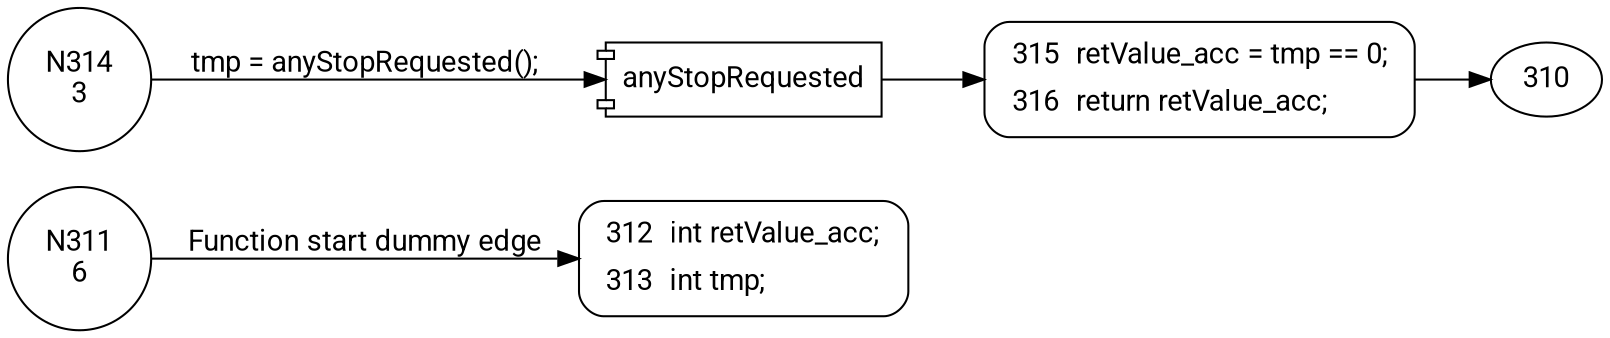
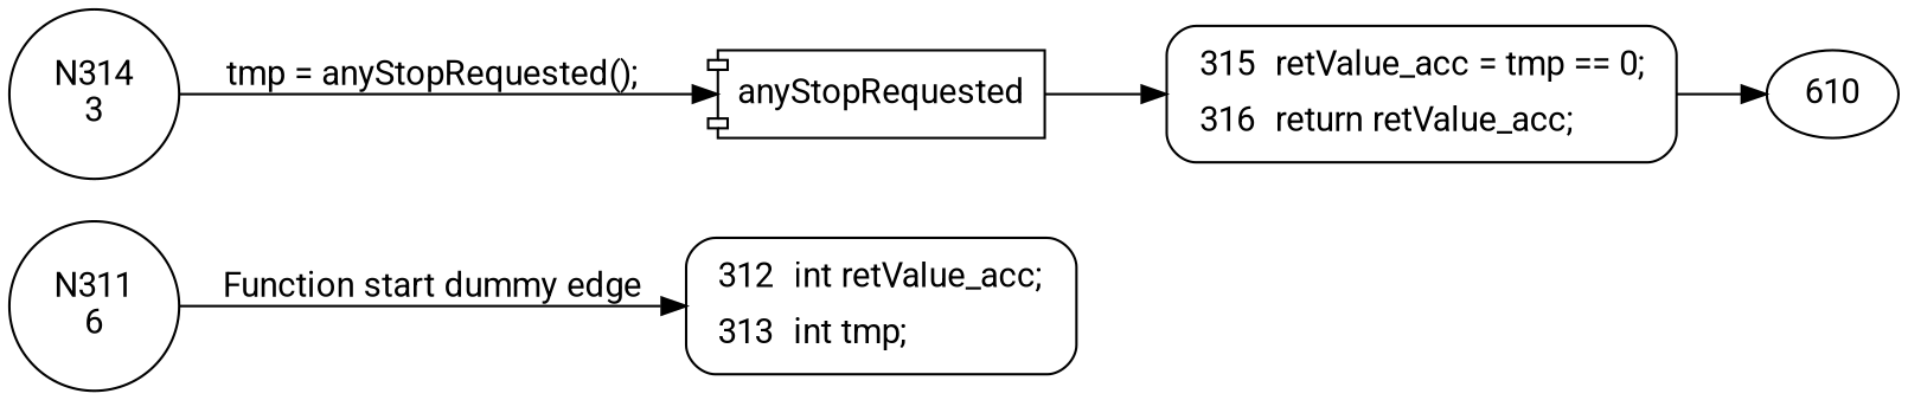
  digraph {
    fontname=Roboto
    rankdir=LR
    node [fontname=Roboto shape=circle]
    edge [fontname=Roboto]
    n1 [label="N311\n6"]
    n2 [fillcolor=white label=<<table border="0" cellborder="0" cellpadding="3" bgcolor="white"><tr><td align="right">312</td><td align="left">int retValue_acc;</td></tr><tr><td align="right">313</td><td align="left">int tmp;</td></tr></table>> penwidth=1 shape=Mrecord style="filled,bold"]
    n3 [label="N314\n3"]
    n4 [label=anyStopRequested shape=component]
    n5 [fillcolor=white label=<<table border="0" cellborder="0" cellpadding="3" bgcolor="white"><tr><td align="right">315</td><td align="left">retValue_acc = tmp == 0;</td></tr><tr><td align="right">316</td><td align="left">return retValue_acc;</td></tr></table>> penwidth=1 shape=Mrecord style="filled,bold"]
-   310 [shape=""]
+   310 [label=610 shape=""]
    n1 -> n2 [label="Function start dummy edge"]
    n3 -> n4 [label="tmp = anyStopRequested();"]
    n4 -> n5
    n5 -> 310
  }
